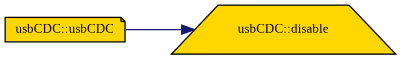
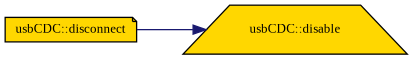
  digraph {
    rankdir=LR
    fontname="Liberation Serif"
    node [color=black fillcolor=gold fontname="Liberation Serif" fontsize=10 style=filled]
-   n1 [fontcolor=black height=0.2 label="usbCDC::usbCDC" shape=note width=0.4]
+   n1 [fontcolor=black height=0.2 label="usbCDC::disconnect" shape=note width=0.4]
    n2 [height=0.2 label="usbCDC::disable" shape=trapezium width=0.4]
    n1 -> n2 [color=midnightblue fontname="Liberation Serif" fontsize=10 labelfontname=Helvetica labelfontsize=10 style=solid]
  }
